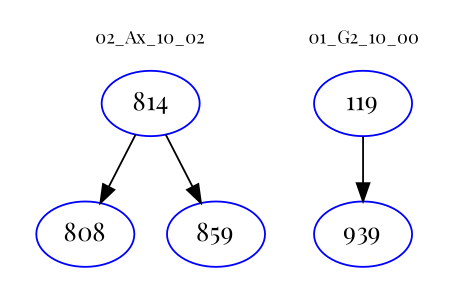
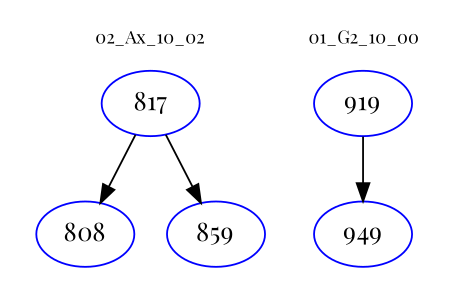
  digraph {
    fontname="Playfair Display"
    node [color=blue fontname="Playfair Display"]
    edge [color=black fontname="Playfair Display"]
-   n1 [label=814]
+   n1 [label=817]
    n2 [label=808]
    n3 [label=859]
-   n4 [label=119]
-   n5 [label=939]
+   n4 [label=919]
+   n5 [label=949]
    subgraph cluster_1 {
      color=white
      fontsize=10
      label="02_Ax_10_02"
      n1
      n2
      n3
    }
    subgraph cluster_2 {
      color=white
      fontsize=10
      label="01_G2_10_00"
      n4
      n5
    }
    n1 -> n2
    n1 -> n3
    n4 -> n5
  }
